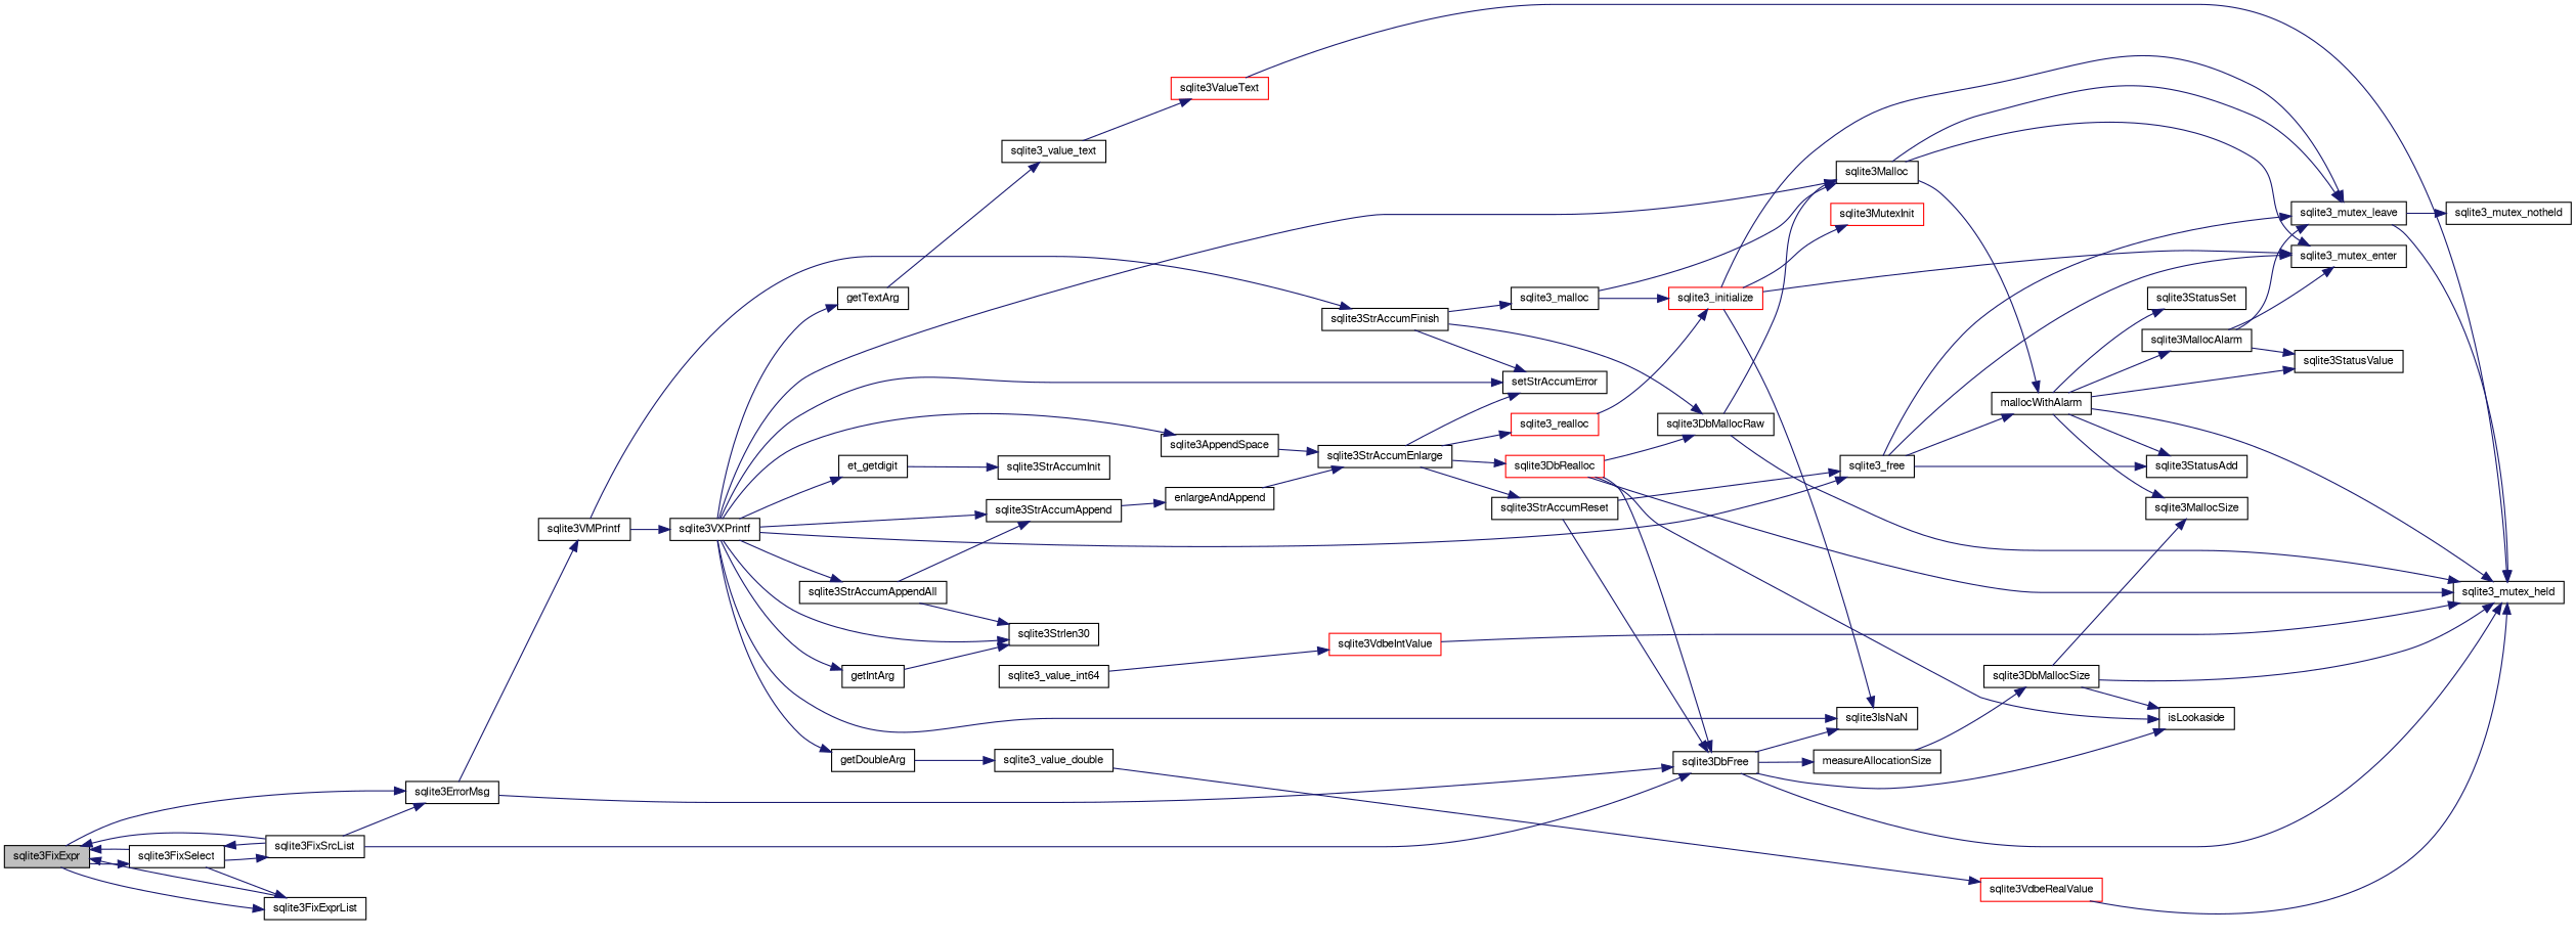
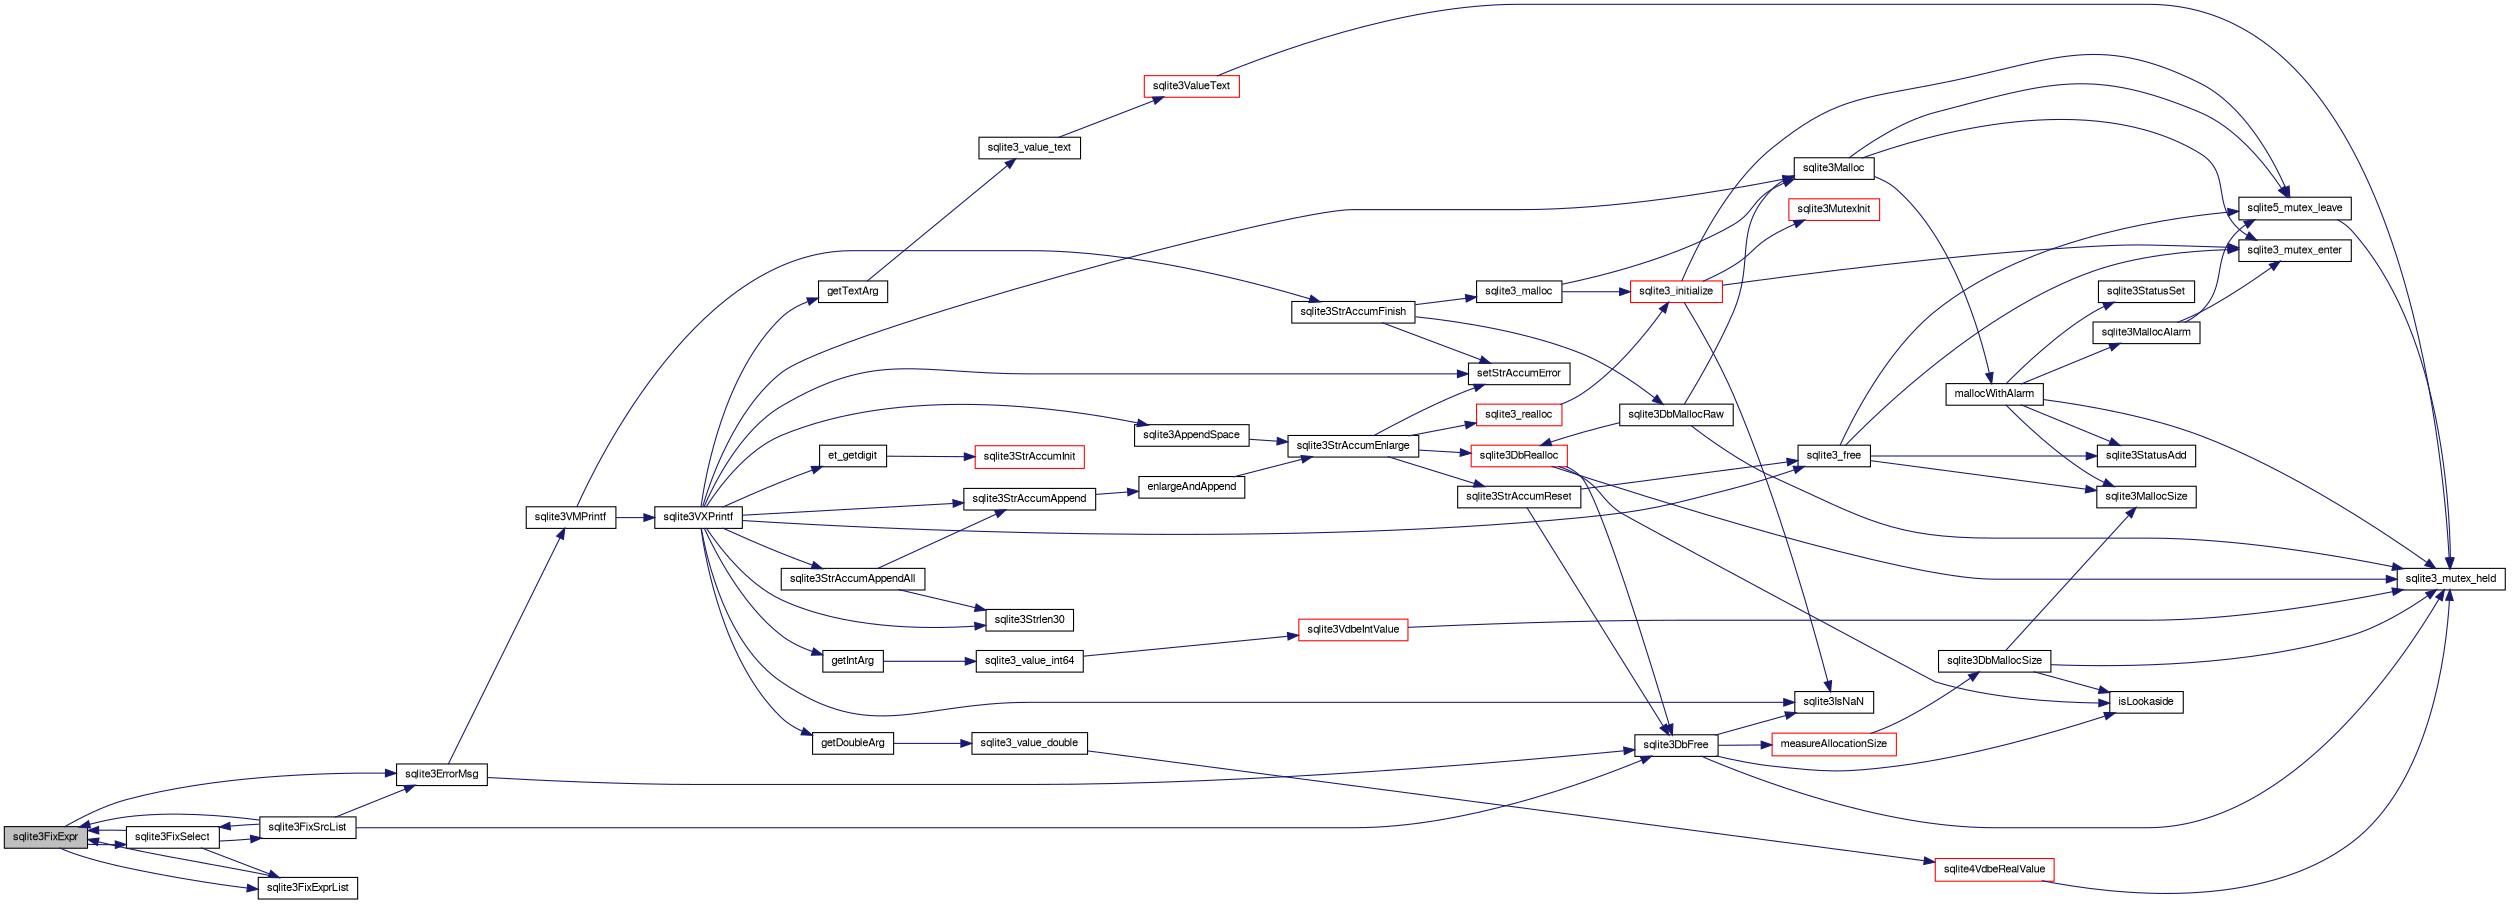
  digraph {
    rankdir=LR
    node [color=black fillcolor=white fontname=FreeSans fontsize=10 shape=record style=filled]
    edge [color=midnightblue fontname=FreeSans fontsize=10 labelfontname=FreeSans labelfontsize=10 style=solid]
    n1 [fillcolor=grey75 fontcolor=black height=0.2 label=sqlite3FixExpr width=0.4]
    n2 [height=0.2 label=sqlite3ErrorMsg width=0.4]
    n3 [height=0.2 label=sqlite3FixSelect width=0.4]
    n4 [height=0.2 label=sqlite3FixExprList width=0.4]
    n5 [height=0.2 label=sqlite3VMPrintf width=0.4]
    n6 [height=0.2 label=sqlite3DbFree width=0.4]
    n7 [height=0.2 label=sqlite3FixSrcList width=0.4]
    n8 [height=0.2 label=sqlite3VXPrintf width=0.4]
    n9 [height=0.2 label=sqlite3StrAccumFinish width=0.4]
    n10 [height=0.2 label=sqlite3IsNaN width=0.4]
    n11 [height=0.2 label=sqlite3_mutex_held width=0.4]
-   n12 [height=0.2 label=measureAllocationSize width=0.4]
+   n12 [color=red height=0.2 label=measureAllocationSize width=0.4]
    n13 [height=0.2 label=isLookaside width=0.4]
-   n14 [height=0.2 label=sqlite3StrAccumInit width=0.4]
+   n14 [color=red height=0.2 label=sqlite3StrAccumInit width=0.4]
    n15 [height=0.2 label=sqlite3StrAccumAppend width=0.4]
    n16 [height=0.2 label=setStrAccumError width=0.4]
    n17 [height=0.2 label=sqlite3_free width=0.4]
    n18 [height=0.2 label=sqlite3Malloc width=0.4]
    n19 [height=0.2 label=getIntArg width=0.4]
    n20 [height=0.2 label=getDoubleArg width=0.4]
    n21 [height=0.2 label=sqlite3Strlen30 width=0.4]
    n22 [height=0.2 label=et_getdigit width=0.4]
    n23 [height=0.2 label=getTextArg width=0.4]
    n24 [height=0.2 label=sqlite3StrAccumAppendAll width=0.4]
    n25 [height=0.2 label=sqlite3AppendSpace width=0.4]
    n26 [height=0.2 label=sqlite3DbMallocRaw width=0.4]
    n27 [height=0.2 label=sqlite3_malloc width=0.4]
    n28 [height=0.2 label=enlargeAndAppend width=0.4]
    n29 [height=0.2 label=sqlite3MallocSize width=0.4]
    n30 [height=0.2 label=sqlite3_mutex_enter width=0.4]
    n31 [height=0.2 label=sqlite3StatusAdd width=0.4]
-   n32 [height=0.2 label=sqlite3_mutex_leave width=0.4]
+   n32 [height=0.2 label=sqlite5_mutex_leave width=0.4]
    n33 [height=0.2 label=mallocWithAlarm width=0.4]
    n34 [height=0.2 label=sqlite3_value_int64 width=0.4]
    n35 [height=0.2 label=sqlite3_value_double width=0.4]
    n36 [height=0.2 label=sqlite3_value_text width=0.4]
    n37 [height=0.2 label=sqlite3StrAccumEnlarge width=0.4]
    n38 [height=0.2 label=sqlite3StrAccumReset width=0.4]
    n39 [color=red height=0.2 label=sqlite3DbRealloc width=0.4]
    n40 [color=red height=0.2 label=sqlite3_realloc width=0.4]
    n41 [color=red height=0.2 label=sqlite3_initialize width=0.4]
    n42 [height=0.2 label=sqlite3DbMallocSize width=0.4]
-   n43 [height=0.2 label=sqlite3_mutex_notheld width=0.4]
    n44 [height=0.2 label=sqlite3StatusSet width=0.4]
-   n45 [height=0.2 label=sqlite3StatusValue width=0.4]
    n46 [height=0.2 label=sqlite3MallocAlarm width=0.4]
    n47 [color=red height=0.2 label=sqlite3MutexInit width=0.4]
    n48 [color=red height=0.2 label=sqlite3VdbeIntValue width=0.4]
-   n49 [color=red height=0.2 label=sqlite3VdbeRealValue width=0.4]
+   n49 [color=red height=0.2 label=sqlite4VdbeRealValue width=0.4]
    n50 [color=red height=0.2 label=sqlite3ValueText width=0.4]
    n1 -> n2
    n1 -> n3
    n1 -> n4
    n2 -> n5
    n2 -> n6
    n3 -> n1
    n3 -> n4
    n3 -> n7
    n4 -> n1
    n5 -> n8
    n5 -> n9
    n6 -> n10
    n6 -> n11
    n6 -> n12
    n6 -> n13
    n7 -> n1
    n7 -> n2
    n7 -> n3
    n7 -> n6
    n8 -> n10
    n8 -> n15
    n8 -> n16
    n8 -> n17
    n8 -> n18
    n8 -> n19
    n8 -> n20
    n8 -> n21
    n8 -> n22
    n8 -> n23
    n8 -> n24
    n8 -> n25
    n9 -> n16
    n9 -> n26
    n9 -> n27
    n12 -> n42
    n15 -> n28
-   n17 -> n33
+   n17 -> n29
    n17 -> n30
    n17 -> n31
    n17 -> n32
    n18 -> n30
    n18 -> n32
    n18 -> n33
-   n19 -> n21
+   n19 -> n34
    n20 -> n35
    n22 -> n14
    n23 -> n36
    n24 -> n15
    n24 -> n21
    n25 -> n37
    n26 -> n11
    n26 -> n18
    n27 -> n18
    n27 -> n41
    n28 -> n37
    n32 -> n11
-   n32 -> n43
    n33 -> n11
    n33 -> n29
    n33 -> n31
    n33 -> n44
-   n33 -> n45
    n33 -> n46
    n34 -> n48
    n35 -> n49
    n36 -> n50
    n37 -> n16
    n37 -> n38
    n37 -> n39
    n37 -> n40
    n38 -> n6
    n38 -> n17
    n39 -> n6
    n39 -> n11
    n39 -> n13
-   n39 -> n26
+   n26 -> n39
    n40 -> n41
    n41 -> n10
    n41 -> n30
    n41 -> n32
    n41 -> n47
    n42 -> n11
    n42 -> n13
    n42 -> n29
    n46 -> n30
    n46 -> n32
-   n46 -> n45
    n48 -> n11
    n49 -> n11
    n50 -> n11
  }
